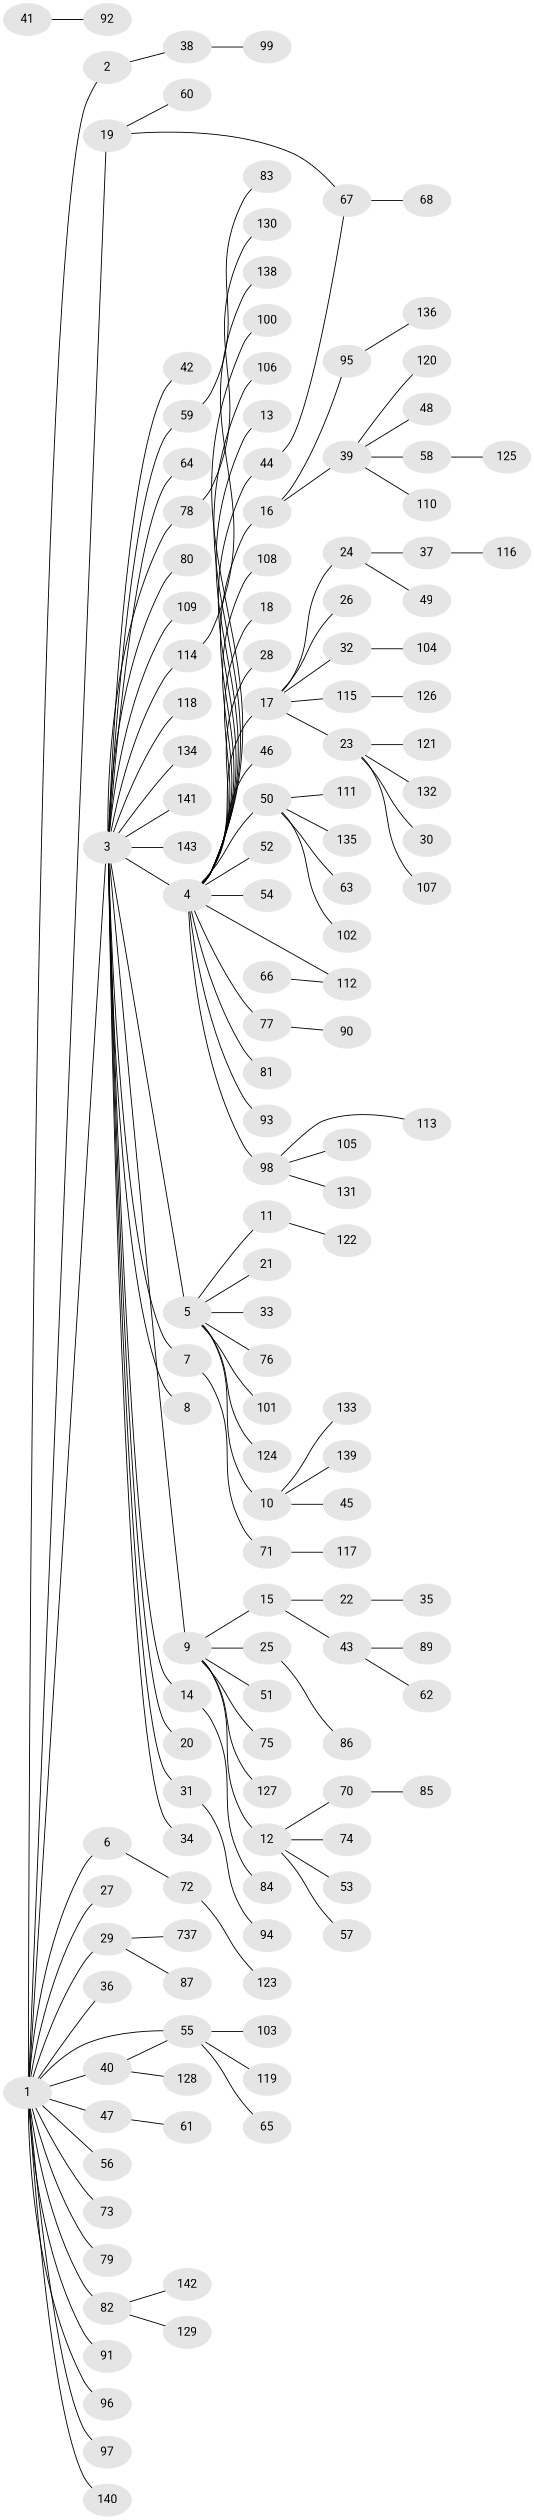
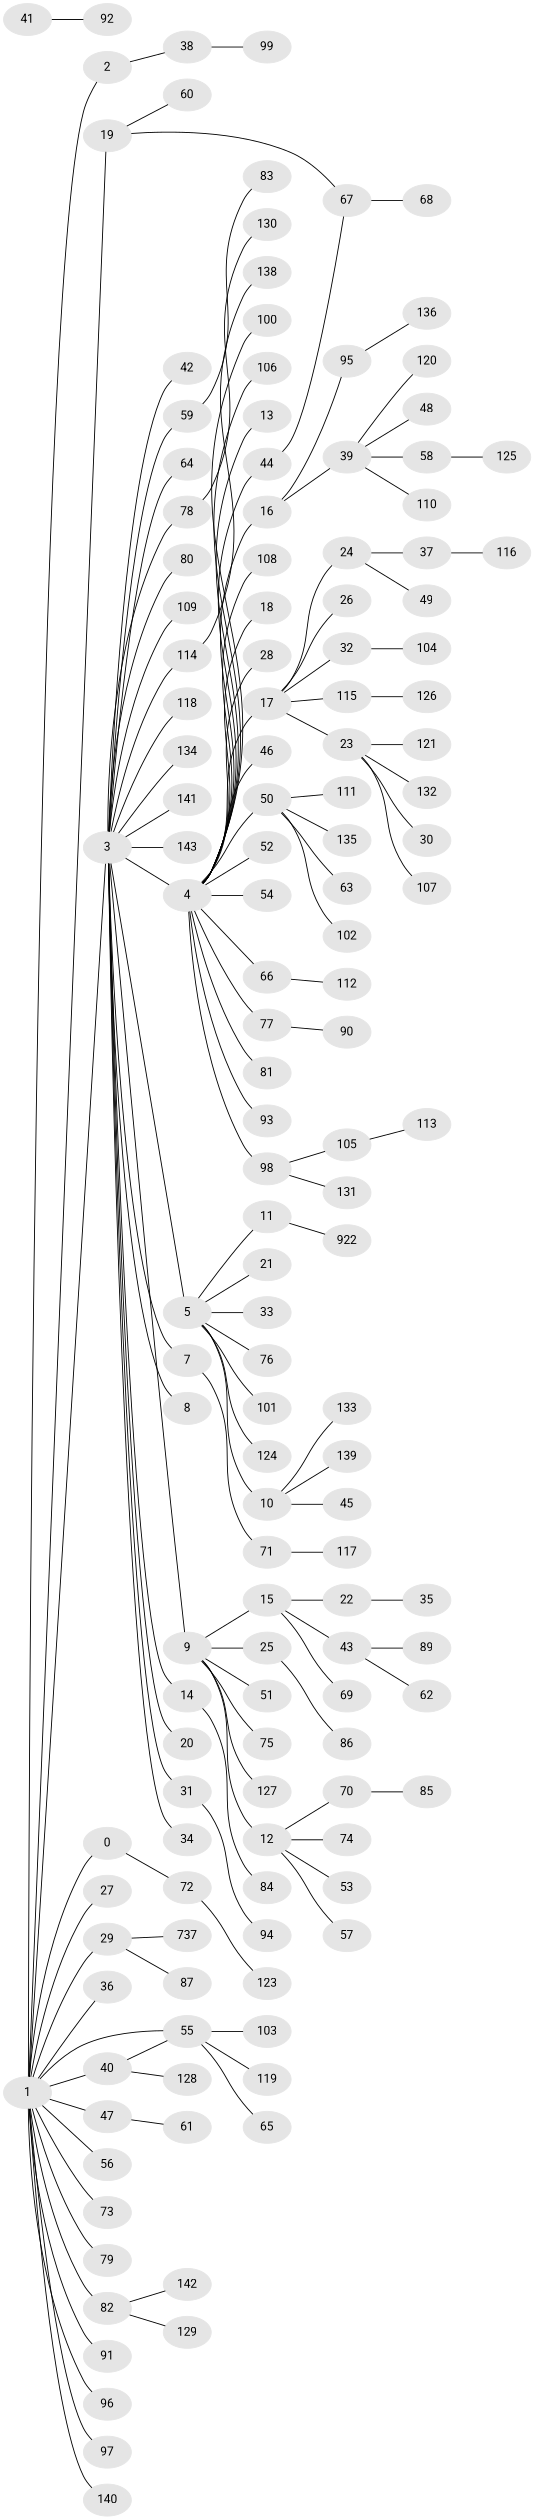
  graph {
    fontname=Roboto
    rankdir=LR
    node [color=gray90 fontname=Roboto style=filled]
    edge [fontname=Roboto]
    1
    2
    3
-   6
+   6 [label=0]
    19
    27
    29
    36
    40
    47
    56
    73
    79
    82
    91
    96
    97
    140
    55
    38
    4
    5
    7
    8
    9
    14
    20
    31
    34
    42
    59
    64
    78
    80
    109
    114
    118
    134
    141
    143
    72
    60
    67
    87
    n45 [label=737]
    128
    41
    92
    61
    129
    142
    99
    13
    16
    17
    18
    28
    44
    46
    50
    52
    54
    66
    77
    81
    93
    98
    100
    106
    108
    10
    11
    21
    33
    76
    101
    124
    71
    12
    15
    25
    51
    75
    127
    84
    94
    83
    130
    138
    39
    95
    23
    24
    26
    32
    115
    63
    102
    111
    135
    112
    90
    105
    131
    45
    133
    139
-   122
+   122 [label=922]
    123
    117
    53
    57
    70
    74
    22
    43
+   69
    86
    85
    35
    62
    89
    48
    58
    110
    120
    136
    30
    107
    121
    132
    37
    49
    104
    126
    68
    116
    125
    65
    103
    119
    113
    1 -- 2
    1 -- 3
    1 -- 6
    1 -- 19
    1 -- 27
    1 -- 29
    1 -- 36
    1 -- 40
    1 -- 47
    1 -- 56
    1 -- 73
    1 -- 79
    1 -- 82
    1 -- 91
    1 -- 96
    1 -- 97
    1 -- 140
    1 -- 55
    2 -- 38
    3 -- 4
    3 -- 5
    3 -- 7
    3 -- 8
    3 -- 9
    3 -- 14
    3 -- 20
    3 -- 31
    3 -- 34
    3 -- 42
    3 -- 59
    3 -- 64
    3 -- 78
    3 -- 80
    3 -- 109
    3 -- 114
    3 -- 118
    3 -- 134
    3 -- 141
    3 -- 143
    6 -- 72
    19 -- 60
    19 -- 67
    29 -- 87
    29 -- n45
    40 -- 55
    40 -- 128
    47 -- 61
    82 -- 129
    82 -- 142
    55 -- 65
    55 -- 103
    55 -- 119
    38 -- 99
    4 -- 13
    4 -- 16
    4 -- 17
    4 -- 18
    4 -- 28
    4 -- 44
    4 -- 46
    4 -- 50
    4 -- 52
    4 -- 54
-   4 -- 112
+   4 -- 66
    4 -- 77
    4 -- 81
    4 -- 93
    4 -- 98
    4 -- 100
    4 -- 106
    4 -- 108
    5 -- 10
    5 -- 11
    5 -- 21
    5 -- 33
    5 -- 76
    5 -- 101
    5 -- 124
    7 -- 71
    9 -- 12
    9 -- 15
    9 -- 25
    9 -- 51
    9 -- 75
    9 -- 127
    14 -- 84
    31 -- 94
    59 -- 83
    78 -- 130
    114 -- 138
    72 -- 123
    67 -- 68
    41 -- 92
    16 -- 39
    16 -- 95
    17 -- 23
    17 -- 24
    17 -- 26
    17 -- 32
    17 -- 115
    44 -- 67
    50 -- 63
    50 -- 102
    50 -- 111
    50 -- 135
    66 -- 112
    77 -- 90
    98 -- 105
    98 -- 131
    10 -- 45
    10 -- 133
    10 -- 139
    11 -- 122
    71 -- 117
    12 -- 53
    12 -- 57
    12 -- 70
    12 -- 74
    15 -- 22
    15 -- 43
+   15 -- 69
    25 -- 86
    39 -- 48
    39 -- 58
    39 -- 110
    39 -- 120
    95 -- 136
    23 -- 30
    23 -- 107
    23 -- 121
    23 -- 132
    24 -- 37
    24 -- 49
    32 -- 104
    115 -- 126
-   98 -- 113
+   105 -- 113
    70 -- 85
    22 -- 35
    43 -- 62
    43 -- 89
    58 -- 125
    37 -- 116
  }
